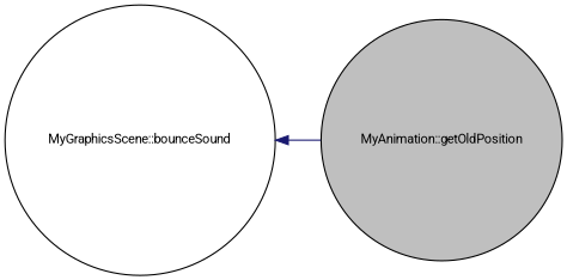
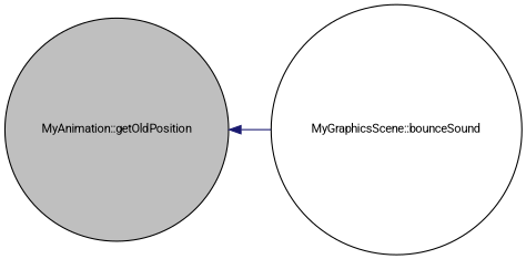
  digraph {
    rankdir=LR
    fontname=Roboto
    node [color=black fontname=Roboto fontsize=10 shape=circle style=filled]
    n1 [fillcolor=grey75 fontcolor=black height=0.2 label="MyAnimation::getOldPosition" width=0.4]
    n2 [fillcolor=white height=0.2 label="MyGraphicsScene::bounceSound" width=0.4]
-   n2 -> n1 [color=midnightblue dir=back fontname=Roboto fontsize=10 labelfontname=Helvetica labelfontsize=10 style=solid]
+   n1 -> n2 [color=midnightblue dir=back fontname=Roboto fontsize=10 labelfontname=Helvetica labelfontsize=10 style=solid]
  }
